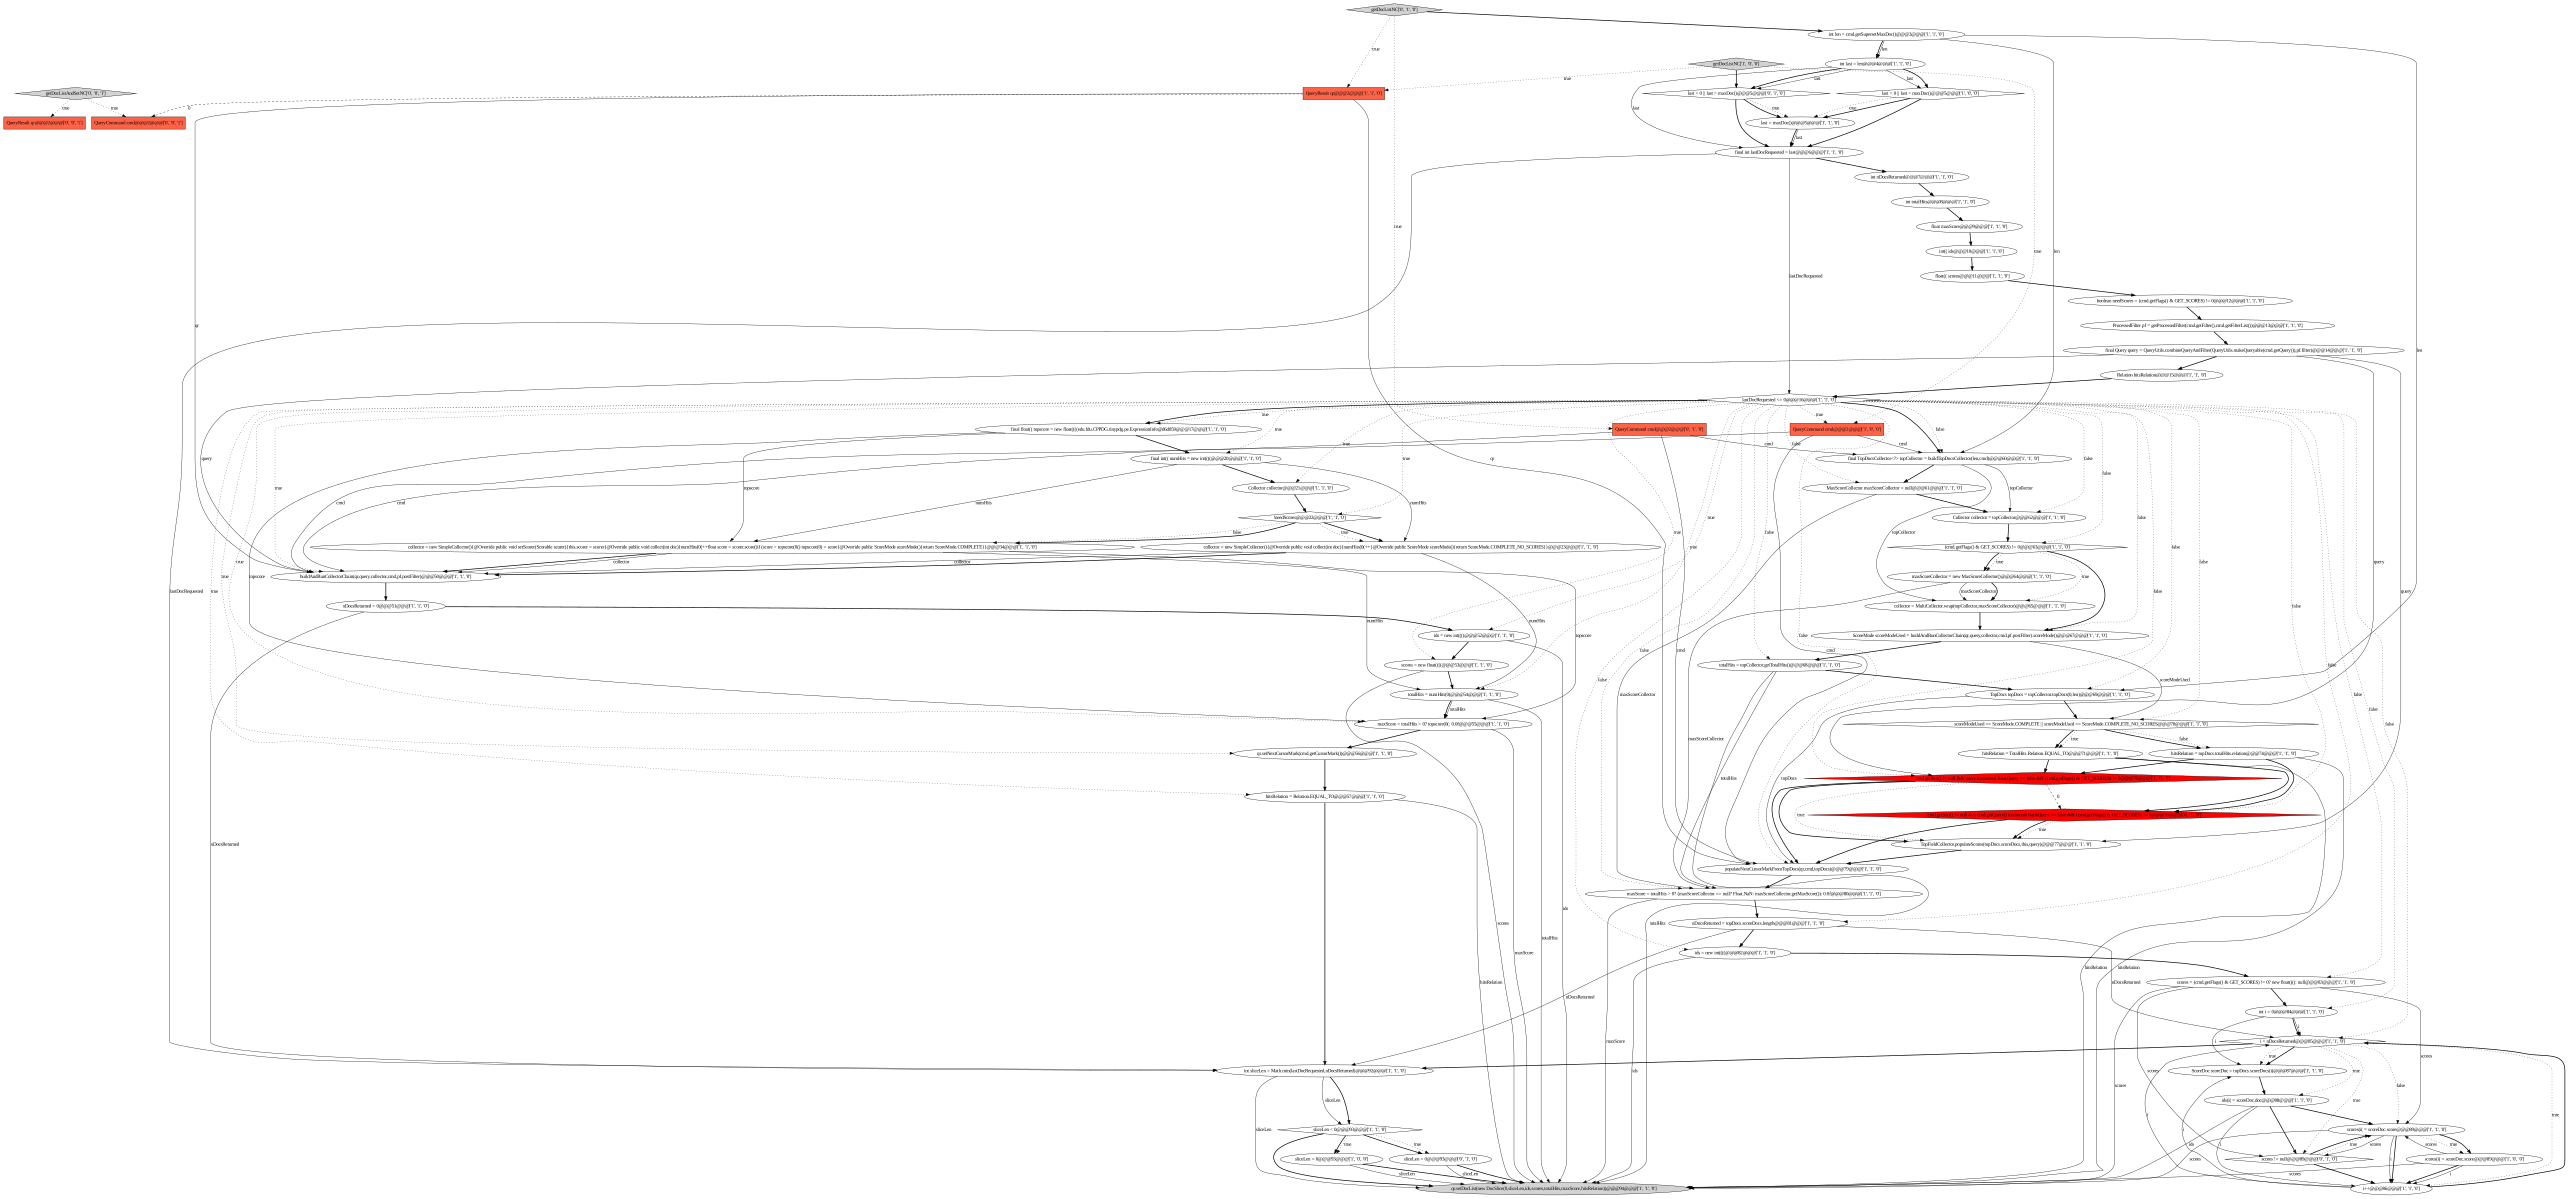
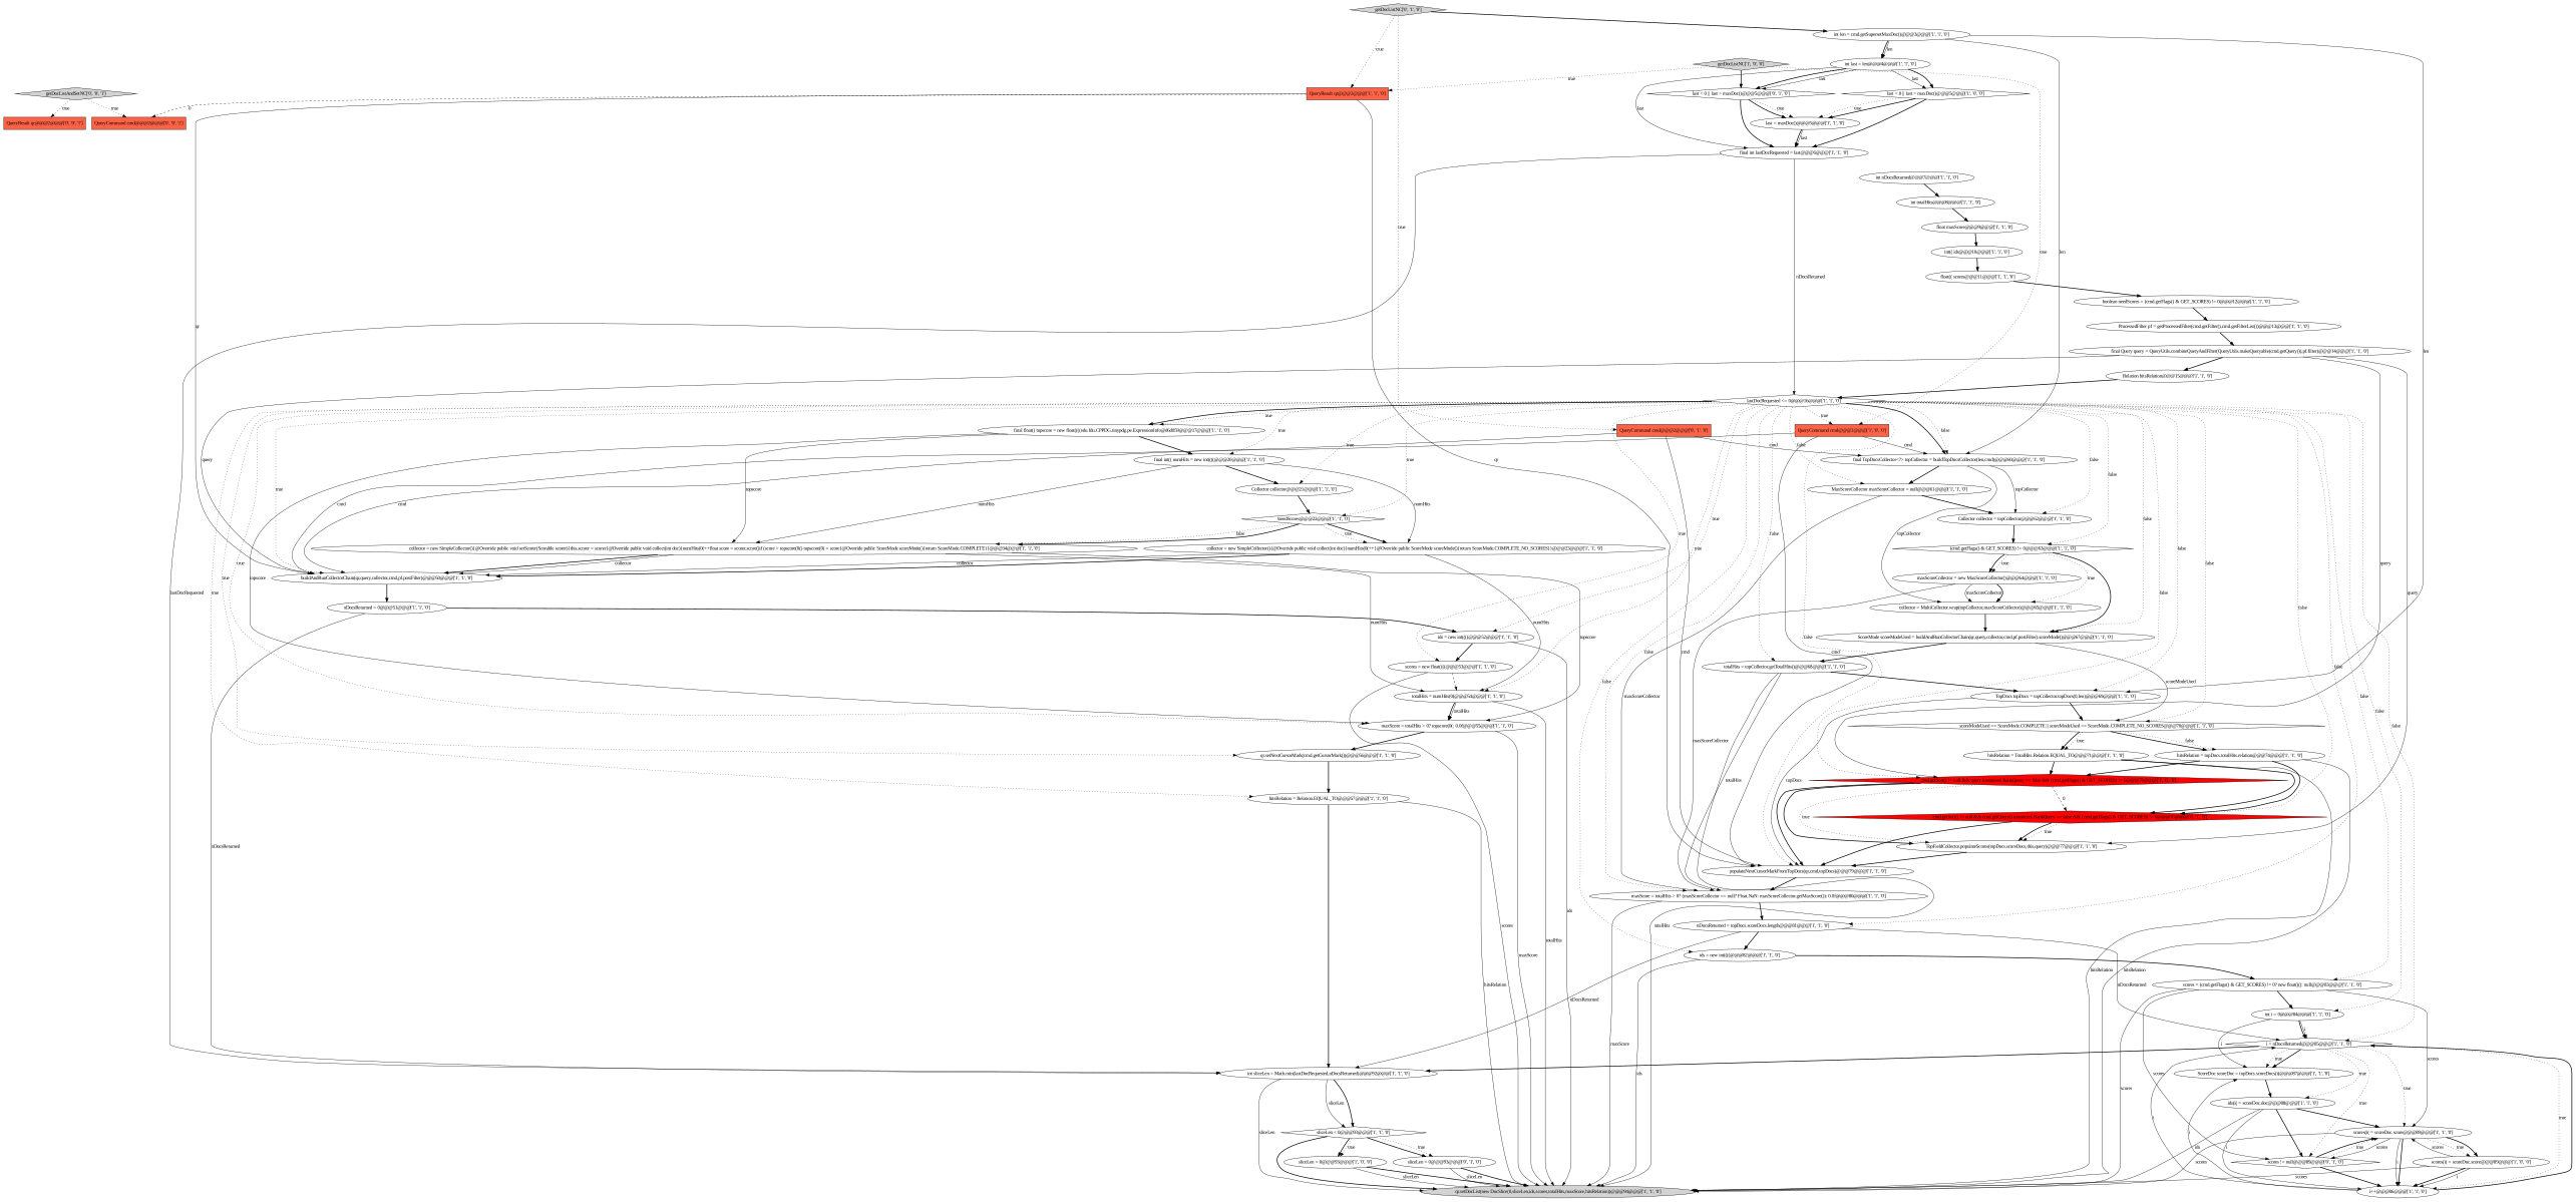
  digraph {
    fontname="Liberation Serif"
    node [fillcolor=white fontname="Liberation Serif" shape=ellipse style=filled]
    edge [fontname="Liberation Serif" style=bold]
    n1 [label="int nDocsReturned@@@7@@@['1', '1', '0']"]
    n2 [label="int totalHits@@@8@@@['1', '1', '0']"]
    n3 [label="float maxScore@@@9@@@['1', '1', '0']"]
    n4 [label="int i = 0@@@84@@@['1', '1', '0']"]
    n5 [label="i < nDocsReturned@@@85@@@['1', '1', '0']" shape=diamond]
    n6 [label="ScoreDoc scoreDoc = topDocs.scoreDocs(i(@@@87@@@['1', '1', '0']"]
    n7 [label="int sliceLen = Math.min(lastDocRequested,nDocsReturned)@@@92@@@['1', '1', '0']"]
    n8 [label="ids(i( = scoreDoc.doc@@@88@@@['1', '1', '0']"]
    n9 [label="scores(i( = scoreDoc.score@@@89@@@['1', '1', '0']"]
    n10 [label="i++@@@86@@@['1', '1', '0']"]
    n11 [label="scores != null@@@89@@@['0', '1', '0']" shape=diamond]
    n12 [label="sliceLen = 0@@@93@@@['1', '0', '0']"]
    n13 [fillcolor=lightgray label="qr.setDocList(new DocSlice(0,sliceLen,ids,scores,totalHits,maxScore,hitsRelation))@@@94@@@['1', '1', '0']"]
    n14 [label="last = maxDoc()@@@5@@@['1', '1', '0']"]
    n15 [label="final int lastDocRequested = last@@@6@@@['1', '1', '0']"]
    n16 [label="lastDocRequested <= 0@@@16@@@['1', '1', '0']" shape=diamond]
    n17 [label="scoreModeUsed == ScoreMode.COMPLETE || scoreModeUsed == ScoreMode.COMPLETE_NO_SCORES@@@70@@@['1', '1', '0']" shape=diamond]
    n18 [label="hitsRelation = TotalHits.Relation.EQUAL_TO@@@71@@@['1', '1', '0']"]
    n19 [label="hitsRelation = topDocs.totalHits.relation@@@74@@@['1', '1', '0']"]
    n20 [fillcolor=red label="cmd.getSort() != null && query instanceof RankQuery == false && (cmd.getFlags() & GET_SCORES) != 0@@@76@@@['1', '0', '0']" shape=diamond]
    n21 [fillcolor=red label="cmd.getSort() != null && cmd.getQuery() instanceof RankQuery == false && (cmd.getFlags() & GET_SCORES) != 0@@@76@@@['0', '1', '0']" shape=diamond]
    n22 [label="buildAndRunCollectorChain(qr,query,collector,cmd,pf.postFilter)@@@50@@@['1', '1', '0']"]
    n23 [label="nDocsReturned = 0@@@51@@@['1', '1', '0']"]
    n24 [label="ids = new int((((@@@52@@@['1', '1', '0']"]
    n25 [label="(cmd.getFlags() & GET_SCORES) != 0@@@63@@@['1', '1', '0']" shape=diamond]
    n26 [label="collector = MultiCollector.wrap(topCollector,maxScoreCollector)@@@65@@@['1', '1', '0']"]
    n27 [label="ScoreMode scoreModeUsed = buildAndRunCollectorChain(qr,query,collector,cmd,pf.postFilter).scoreMode()@@@67@@@['1', '1', '0']"]
    n28 [label="maxScoreCollector = new MaxScoreCollector()@@@64@@@['1', '1', '0']"]
    n29 [label="totalHits = topCollector.getTotalHits()@@@68@@@['1', '1', '0']"]
    n30 [label="maxScore = totalHits > 0? (maxScoreCollector == null? Float.NaN: maxScoreCollector.getMaxScore()): 0.0f@@@80@@@['1', '1', '0']"]
    n31 [label="totalHits = numHits(0(@@@54@@@['1', '1', '0']"]
    n32 [label="maxScore = totalHits > 0? topscore(0(: 0.0f@@@55@@@['1', '1', '0']"]
    n33 [label="qr.setNextCursorMark(cmd.getCursorMark())@@@56@@@['1', '1', '0']"]
    n34 [label="last < 0 || last > maxDoc()@@@5@@@['0', '1', '0']" shape=diamond]
    n35 [label="boolean needScores = (cmd.getFlags() & GET_SCORES) != 0@@@12@@@['1', '1', '0']"]
    n36 [label="ProcessedFilter pf = getProcessedFilter(cmd.getFilter(),cmd.getFilterList())@@@13@@@['1', '1', '0']"]
    n37 [label="final Query query = QueryUtils.combineQueryAndFilter(QueryUtils.makeQueryable(cmd.getQuery()),pf.filter)@@@14@@@['1', '1', '0']"]
    n38 [label="populateNextCursorMarkFromTopDocs(qr,cmd,topDocs)@@@79@@@['1', '1', '0']"]
    n39 [label="nDocsReturned = topDocs.scoreDocs.length@@@81@@@['1', '1', '0']"]
    n40 [label="ids = new int((((@@@82@@@['1', '1', '0']"]
    n41 [label="hitsRelation = Relation.EQUAL_TO@@@57@@@['1', '1', '0']"]
    n42 [label="scores = new float((((@@@53@@@['1', '1', '0']"]
    n43 [label="MaxScoreCollector maxScoreCollector = null@@@61@@@['1', '1', '0']"]
    n44 [label="Collector collector = topCollector@@@62@@@['1', '1', '0']"]
    n45 [label="TopDocs topDocs = topCollector.topDocs(0,len)@@@69@@@['1', '1', '0']"]
    n46 [label="final TopDocsCollector<?> topCollector = buildTopDocsCollector(len,cmd)@@@60@@@['1', '1', '0']"]
    n47 [label="final float(( topscore = new float((((edu.fdu.CPPDG.tinypdg.pe.ExpressionInfo@d6d859@@@17@@@['1', '1', '0']"]
    n48 [label="scores = (cmd.getFlags() & GET_SCORES) != 0? new float((((: null@@@83@@@['1', '1', '0']"]
    n49 [label="Collector collector@@@21@@@['1', '1', '0']"]
    n50 [label="!needScores@@@22@@@['1', '1', '0']" shape=diamond]
    n51 [label="final int(( numHits = new int((((@@@20@@@['1', '1', '0']"]
    n52 [fillcolor=tomato label="QueryCommand cmd@@@2@@@['1', '0', '0']" shape=box]
    n53 [label="sliceLen < 0@@@93@@@['1', '1', '0']" shape=diamond]
    n54 [label="int(( ids@@@10@@@['1', '1', '0']"]
    n55 [label="TopFieldCollector.populateScores(topDocs.scoreDocs,this,query)@@@77@@@['1', '1', '0']"]
    n56 [label="last < 0 || last > maxDoc()@@@5@@@['1', '0', '0']" shape=diamond]
    n57 [fillcolor=tomato label="QueryResult qr@@@2@@@['0', '0', '1']" shape=box]
    n58 [label="scores(i( = scoreDoc.score@@@89@@@['1', '0', '0']"]
    n59 [label="float(( scores@@@11@@@['1', '1', '0']"]
    n60 [label="collector = new SimpleCollector(){@Override public void setScorer(Scorable scorer){this.scorer = scorer}@Override public void collect(int doc){numHits(0(++float score = scorer.score()if (score > topscore(0() topscore(0( = score}@Override public ScoreMode scoreMode(){return ScoreMode.COMPLETE}}@@@34@@@['1', '1', '0']"]
    n61 [label="collector = new SimpleCollector(){@Override public void collect(int doc){numHits(0(++}@Override public ScoreMode scoreMode(){return ScoreMode.COMPLETE_NO_SCORES}}@@@23@@@['1', '1', '0']"]
    n62 [label="sliceLen = 0@@@93@@@['0', '1', '0']"]
    n63 [label="Relation hitsRelation@@@15@@@['1', '1', '0']"]
    n64 [fillcolor=tomato label="QueryResult qr@@@2@@@['1', '1', '0']" shape=box]
    n65 [fillcolor=tomato label="QueryCommand cmd@@@2@@@['0', '0', '1']" shape=box]
    n66 [fillcolor=lightgray label="getDocListNC['1', '0', '0']" shape=diamond]
    n67 [label="int len = cmd.getSupersetMaxDoc()@@@3@@@['1', '1', '0']"]
    n68 [label="int last = len@@@4@@@['1', '1', '0']"]
    n69 [fillcolor=tomato label="QueryCommand cmd@@@2@@@['0', '1', '0']" shape=box]
    n70 [fillcolor=lightgray label="getDocListAndSetNC['0', '0', '1']" shape=diamond]
    n71 [fillcolor=lightgray label="getDocListNC['0', '1', '0']" shape=diamond]
    n1 -> n2
    n2 -> n3
    n3 -> n54
    n4 -> n5
    n4 -> n5 [label=i style=solid]
    n4 -> n6 [label=i style=solid]
    n5 -> n6
    n5 -> n6 [label=true style=dotted]
    n5 -> n7
    n5 -> n8 [label=true style=dotted]
-   n5 -> n9 [label=false style=dotted]
+   n5 -> n9 [label=true style=dotted]
    n5 -> n10 [label=true style=dotted]
    n5 -> n11 [label=true style=dotted]
    n6 -> n8
    n7 -> n13 [label=sliceLen style=solid]
    n7 -> n53
    n7 -> n53 [label=sliceLen style=solid]
    n8 -> n9
    n8 -> n10 [label=i style=solid]
    n8 -> n11
    n8 -> n13 [label=ids style=solid]
    n9 -> n10 [label=i style=solid]
    n9 -> n10
    n9 -> n11 [label=scores style=solid]
    n9 -> n13 [label=scores style=solid]
    n9 -> n58 [label=true style=dotted]
    n9 -> n58
    n10 -> n5
    n10 -> n5 [label=i style=solid]
    n10 -> n6 [label=i style=solid]
    n11 -> n9
    n11 -> n9 [label=true style=dotted]
    n11 -> n10
    n12 -> n13
    n12 -> n13 [label=sliceLen style=solid]
    n14 -> n15 [label=last style=solid]
    n14 -> n15
-   n15 -> n1
    n15 -> n7 [label=lastDocRequested style=solid]
-   n15 -> n16 [label=lastDocRequested style=solid]
+   n15 -> n16 [label=nDocsReturned style=solid]
    n16 -> n4 [label=false style=dotted]
    n16 -> n5 [label=false style=dotted]
    n16 -> n17 [label=false style=dotted]
    n16 -> n20 [label=false style=dotted]
    n16 -> n21 [label=false style=dotted]
    n16 -> n22 [label=true style=dotted]
    n16 -> n24 [label=true style=dotted]
    n16 -> n25 [label=false style=dotted]
    n16 -> n27 [label=false style=dotted]
    n16 -> n29 [label=false style=dotted]
    n16 -> n30 [label=false style=dotted]
    n16 -> n31 [label=true style=dotted]
    n16 -> n32 [label=true style=dotted]
    n16 -> n33 [label=true style=dotted]
    n16 -> n38 [label=false style=dotted]
    n16 -> n39 [label=false style=dotted]
    n16 -> n40 [label=false style=dotted]
    n16 -> n41 [label=true style=dotted]
    n16 -> n42 [label=true style=dotted]
    n16 -> n43 [label=false style=dotted]
    n16 -> n44 [label=false style=dotted]
    n16 -> n45 [label=false style=dotted]
    n16 -> n46 [label=false style=dotted]
    n16 -> n46
    n16 -> n47
    n16 -> n47 [label=true style=dotted]
    n16 -> n48 [label=false style=dotted]
    n16 -> n49 [label=true style=dotted]
    n16 -> n50 [label=true style=dotted]
    n16 -> n51 [label=true style=dotted]
    n16 -> n52 [label=true style=dotted]
    n17 -> n18
    n17 -> n18 [label=true style=dotted]
    n17 -> n19
    n17 -> n19 [label=false style=dotted]
    n18 -> n13 [label=hitsRelation style=solid]
    n18 -> n20
    n18 -> n21
    n19 -> n13 [label=hitsRelation style=solid]
    n19 -> n20
    n19 -> n21
    n20 -> n21 [label=0 style=dashed]
    n20 -> n38
    n20 -> n55
    n20 -> n55 [label=true style=dotted]
    n21 -> n38
    n21 -> n55 [label=true style=dotted]
    n21 -> n55
    n22 -> n23
    n23 -> n7 [label=nDocsReturned style=solid]
    n23 -> n24
    n24 -> n13 [label=ids style=solid]
    n24 -> n42
    n25 -> n26 [label=true style=dotted]
    n25 -> n27
    n25 -> n28 [label=true style=dotted]
    n25 -> n28
    n26 -> n27
    n27 -> n17 [label=scoreModeUsed style=solid]
    n27 -> n29
    n28 -> n26 [label=maxScoreCollector style=solid]
    n28 -> n26
    n28 -> n30 [label=maxScoreCollector style=solid]
    n29 -> n13 [label=totalHits style=solid]
    n29 -> n30 [label=totalHits style=solid]
    n29 -> n45
    n30 -> n13 [label=maxScore style=solid]
    n30 -> n39
    n31 -> n13 [label=totalHits style=solid]
    n31 -> n32
    n31 -> n32 [label=totalHits style=solid]
    n32 -> n13 [label=maxScore style=solid]
    n32 -> n33
    n33 -> n41
    n34 -> n14 [label=true style=dotted]
    n34 -> n14
    n34 -> n15
    n35 -> n36
    n36 -> n37
    n37 -> n20 [label=query style=solid]
    n37 -> n22 [label=query style=solid]
    n37 -> n55 [label=query style=solid]
    n37 -> n63
    n38 -> n30
    n39 -> n5 [label=nDocsReturned style=solid]
    n39 -> n7 [label=nDocsReturned style=solid]
    n39 -> n40
    n40 -> n13 [label=ids style=solid]
    n40 -> n48
    n41 -> n7
    n41 -> n13 [label=hitsRelation style=solid]
    n42 -> n13 [label=scores style=solid]
-   n42 -> n31
+   n42 -> n31 [style=dashed]
    n43 -> n30 [label=maxScoreCollector style=solid]
    n43 -> n44
    n44 -> n25
    n45 -> n17
    n45 -> n38 [label=topDocs style=solid]
    n46 -> n26 [label=topCollector style=solid]
    n46 -> n43
    n46 -> n44 [label=topCollector style=solid]
    n47 -> n32 [label=topscore style=solid]
    n47 -> n51
    n47 -> n60 [label=topscore style=solid]
    n48 -> n4
    n48 -> n9 [label=scores style=solid]
    n48 -> n11 [label=scores style=solid]
    n48 -> n13 [label=scores style=solid]
    n49 -> n50
    n50 -> n60 [label=false style=dotted]
    n50 -> n60
    n50 -> n61
    n50 -> n61 [label=true style=dotted]
    n51 -> n49
    n51 -> n60 [label=numHits style=solid]
    n51 -> n61 [label=numHits style=solid]
    n52 -> n22 [label=cmd style=solid]
    n52 -> n38 [label=cmd style=solid]
    n52 -> n46 [label=cmd style=solid]
    n53 -> n12
    n53 -> n12 [label=true style=dotted]
    n53 -> n13
    n53 -> n62 [label=true style=dotted]
    n53 -> n62
    n54 -> n59
    n55 -> n38
    n56 -> n14
    n56 -> n14 [label=true style=dotted]
    n56 -> n15
    n58 -> n9 [label=scores style=solid]
    n58 -> n10
    n58 -> n10 [label=i style=solid]
    n58 -> n13 [label=scores style=solid]
    n59 -> n35
    n60 -> n22
    n60 -> n22 [label=collector style=solid]
    n60 -> n31 [label=numHits style=solid]
    n60 -> n32 [label=topscore style=solid]
    n61 -> n22 [label=collector style=solid]
    n61 -> n22
    n61 -> n31 [label=numHits style=solid]
    n62 -> n13
    n62 -> n13 [label=sliceLen style=solid]
    n63 -> n16
    n64 -> n22 [label=qr style=solid]
    n64 -> n38 [label=qr style=solid]
    n64 -> n65 [label=0 style=dashed]
    n66 -> n34
    n66 -> n52 [label=true style=dotted]
    n66 -> n64 [label=true style=dotted]
    n67 -> n45 [label=len style=solid]
    n67 -> n46 [label=len style=solid]
    n67 -> n68
    n67 -> n68 [label=len style=solid]
    n68 -> n15 [label=last style=solid]
    n68 -> n34 [label=last style=solid]
    n68 -> n34
    n68 -> n56
    n68 -> n56 [label=last style=solid]
    n69 -> n22 [label=cmd style=solid]
    n69 -> n38 [label=cmd style=solid]
    n69 -> n46 [label=cmd style=solid]
    n70 -> n57 [label=true style=dotted]
    n70 -> n65 [label=true style=dotted]
    n71 -> n64 [label=true style=dotted]
    n71 -> n67
    n71 -> n69 [label=true style=dotted]
  }
